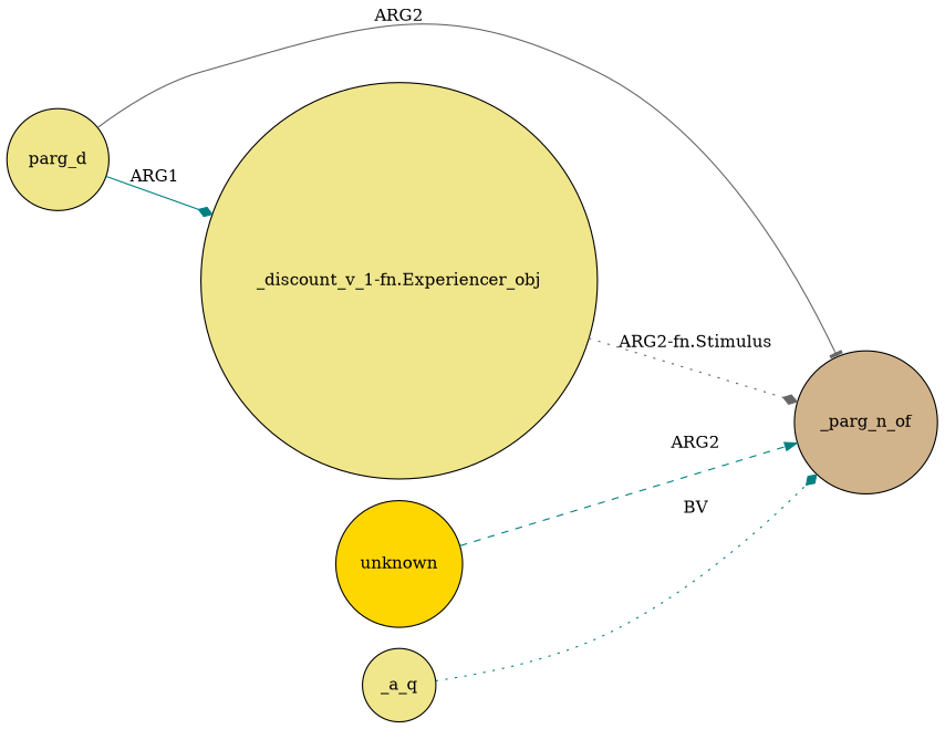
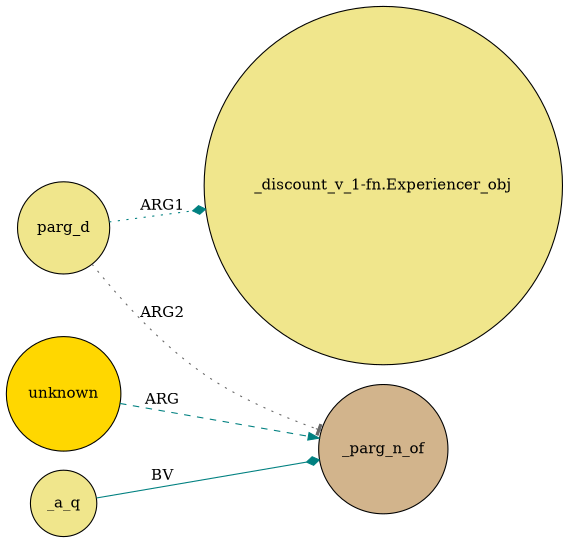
  digraph {
    rankdir=LR
    node [fillcolor=khaki shape=circle style=filled]
    edge [arrowhead=diamond color=teal style=solid]
    n1 [fillcolor=tan label=_parg_n_of]
    parg_d
    "_discount_v_1-fn.Experiencer_obj"
    unknown [fillcolor=gold]
    _a_q
-   parg_d -> n1 [arrowhead=tee color=gray40 label=ARG2]
-   parg_d -> "_discount_v_1-fn.Experiencer_obj" [label=ARG1]
-   "_discount_v_1-fn.Experiencer_obj" -> n1 [color=gray40 label="ARG2-fn.Stimulus" style=dotted]
-   unknown -> n1 [arrowhead=normal label=ARG2 style=dashed]
-   _a_q -> n1 [label=BV style=dotted]
+   parg_d -> n1 [arrowhead=tee color=gray40 label=ARG2 style=dotted]
+   parg_d -> "_discount_v_1-fn.Experiencer_obj" [label=ARG1 style=dotted]
+   unknown -> n1 [arrowhead=normal label=ARG style=dashed]
+   _a_q -> n1 [label=BV]
  }
